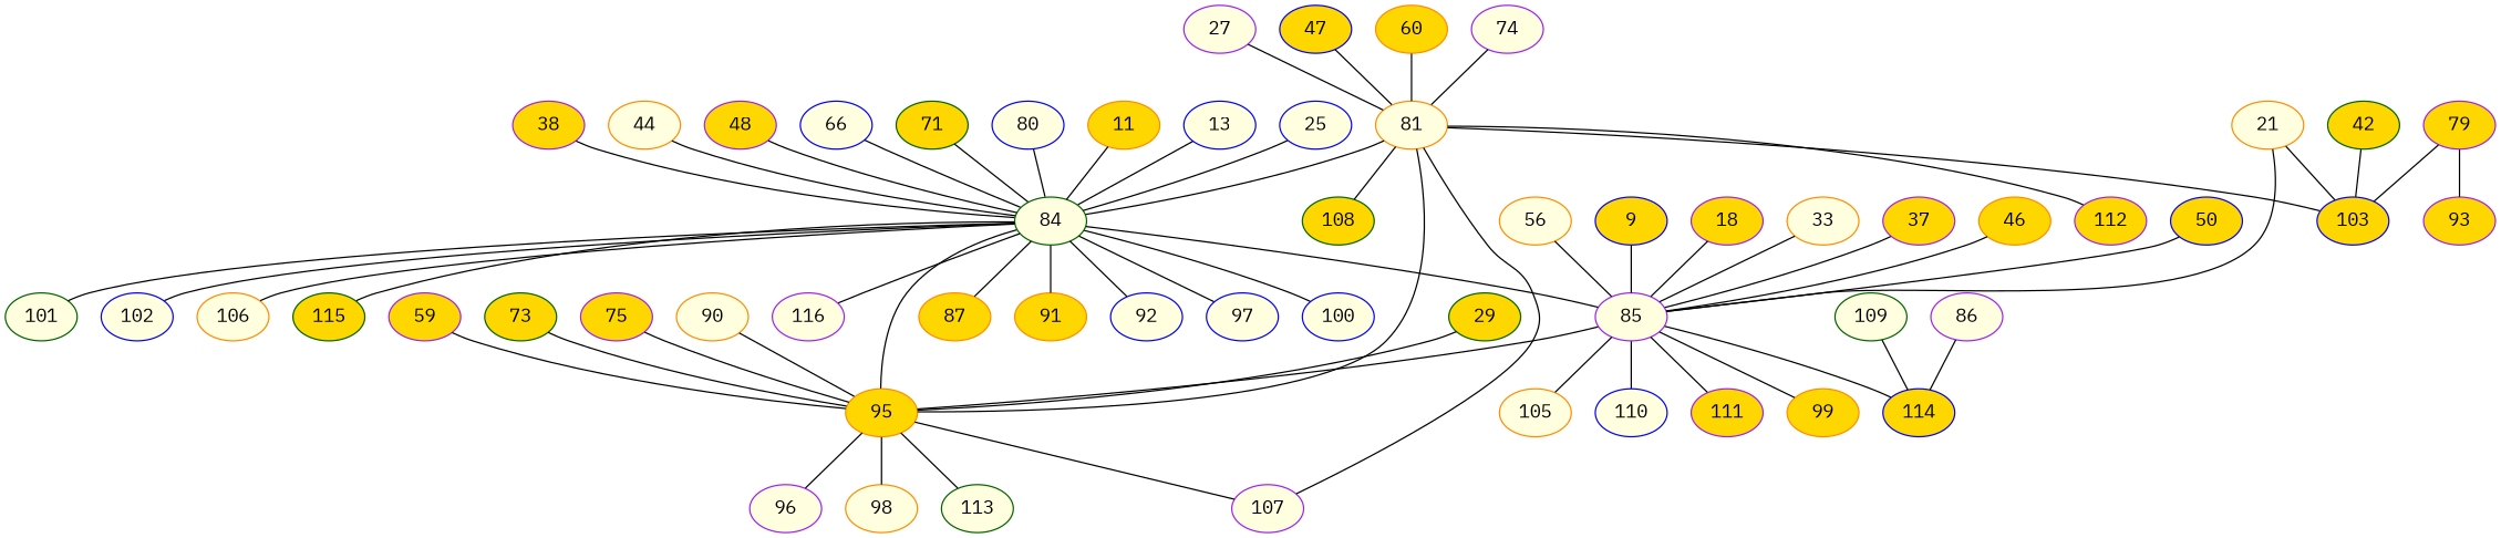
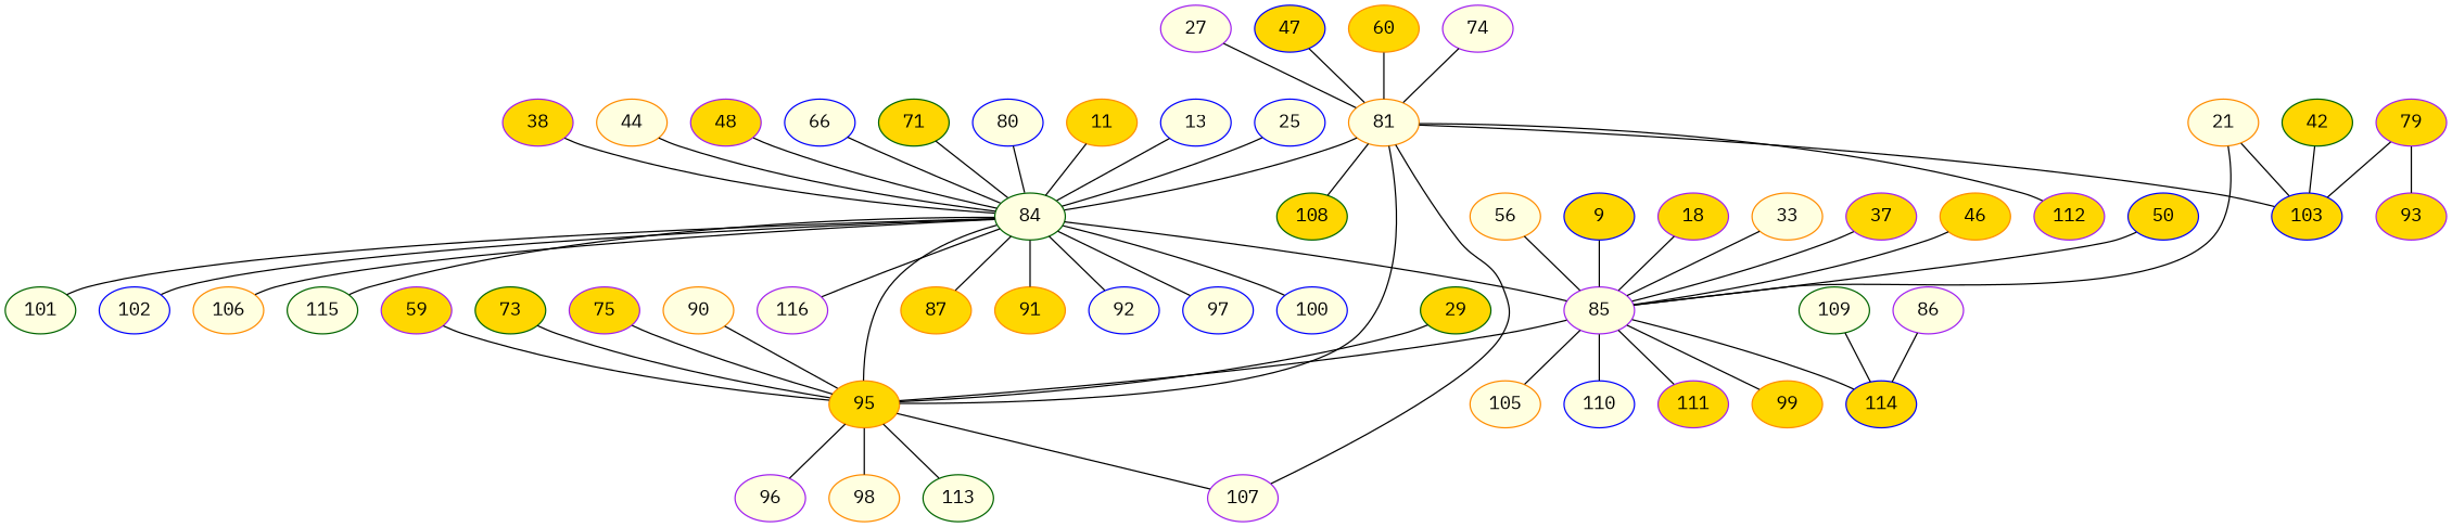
  graph {
    fontname="IBM Plex Mono"
    node [color=purple fillcolor=lightyellow fontname="IBM Plex Mono" style=filled]
    edge [fontname="IBM Plex Mono"]
    85 [super="+17+20+36+7"]
    95 [color=darkorange fillcolor=gold super="+89+88+43"]
    99 [color=darkorange fillcolor=gold super="+26"]
    105 [color=darkorange]
    110 [color=blue super="+54"]
    111 [fillcolor=gold super="+104"]
    114 [color=blue fillcolor=gold super="+72"]
    9 [color=blue fillcolor=gold]
    84 [color=darkgreen super="+57+82"]
    87 [color=darkorange fillcolor=gold]
    91 [color=darkorange fillcolor=gold super="+16+63"]
    92 [color=blue]
    97 [color=blue super="+68"]
    100 [color=blue]
    101 [color=darkgreen]
    102 [color=blue]
    106 [color=darkorange]
-   115 [color=darkgreen fillcolor=gold]
+   115 [color=darkgreen]
    116
    11 [color=darkorange fillcolor=gold]
    13 [color=blue]
    18 [fillcolor=gold]
    21 [color=darkorange]
    103 [color=blue fillcolor=gold super="+76+58"]
    25 [color=blue]
    81 [color=darkorange super="+3+53"]
    107
    108 [color=darkgreen fillcolor=gold]
    112 [fillcolor=gold]
    27
    96
    98 [color=darkorange super="+94"]
    113 [color=darkgreen]
    29 [color=darkgreen fillcolor=gold]
    33 [color=darkorange]
    37 [fillcolor=gold]
    38 [fillcolor=gold]
    42 [color=darkgreen fillcolor=gold]
    44 [color=darkorange]
    46 [color=darkorange fillcolor=gold]
    47 [color=blue fillcolor=gold]
    48 [fillcolor=gold]
    50 [color=blue fillcolor=gold]
    56 [color=darkorange]
    59 [fillcolor=gold]
    60 [color=darkorange fillcolor=gold]
    66 [color=blue super="+12"]
    71 [color=darkgreen fillcolor=gold]
    73 [color=darkgreen fillcolor=gold]
    74
    75 [fillcolor=gold]
    79 [fillcolor=gold]
    93 [fillcolor=gold]
    80 [color=blue super="+77+78"]
    86 [super="+67"]
    90 [color=darkorange]
    109 [color=darkgreen]
    85 -- 95
    85 -- 99
    85 -- 105
    85 -- 110
    85 -- 111
    85 -- 114 [weight=2]
    95 -- 107
    95 -- 96
    95 -- 98
    95 -- 113
    9 -- 85
    84 -- 85 [weight=8]
    84 -- 95 [weight=8]
    84 -- 87
    84 -- 91
    84 -- 92
    84 -- 97
    84 -- 100
    84 -- 101
    84 -- 102
    84 -- 106
    84 -- 115
    84 -- 116
    11 -- 84
    13 -- 84
    18 -- 85
    21 -- 85 [weight=2]
    21 -- 103
    25 -- 84
    81 -- 95 [weight=3]
    81 -- 84 [weight=6]
    81 -- 103 [weight=3]
    81 -- 107
    81 -- 108
    81 -- 112
    27 -- 81
    29 -- 95
    33 -- 85
    37 -- 85
    38 -- 84
    42 -- 103
    44 -- 84
    46 -- 85
    47 -- 81
    48 -- 84
    50 -- 85
    56 -- 85
    59 -- 95
    60 -- 81
    66 -- 84
    71 -- 84
    73 -- 95
    74 -- 81 [weight=2]
    75 -- 95
    79 -- 103 [weight=2]
    79 -- 93
    80 -- 84
    86 -- 114
    90 -- 95
    109 -- 114
  }
